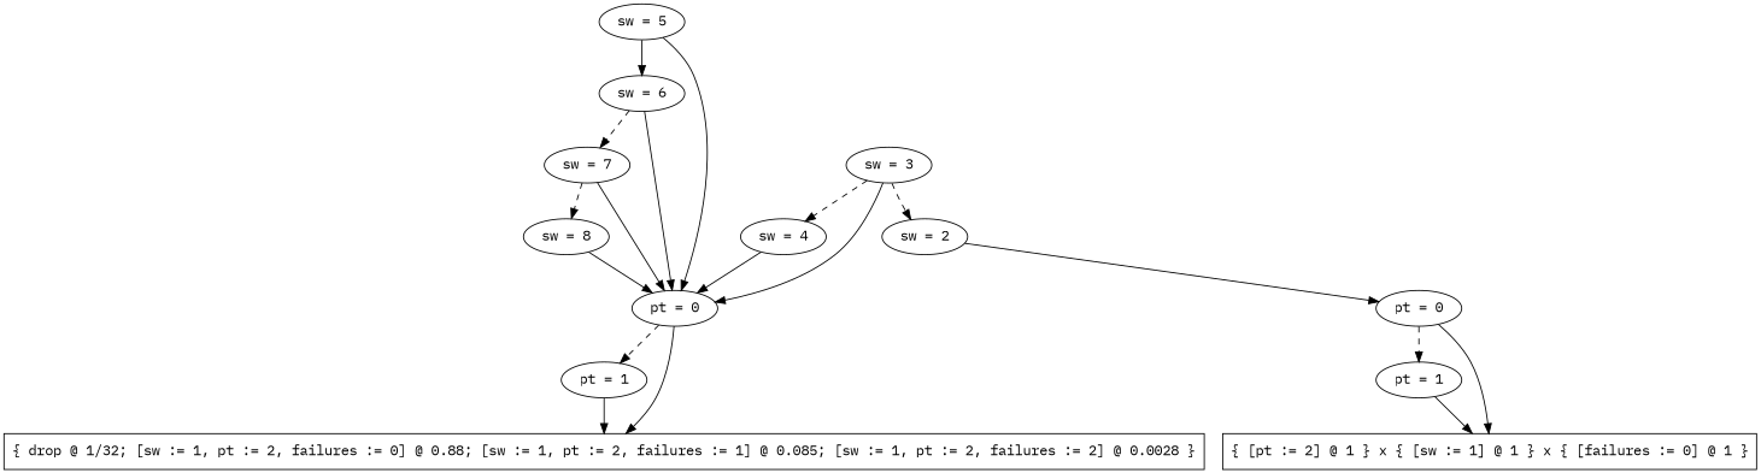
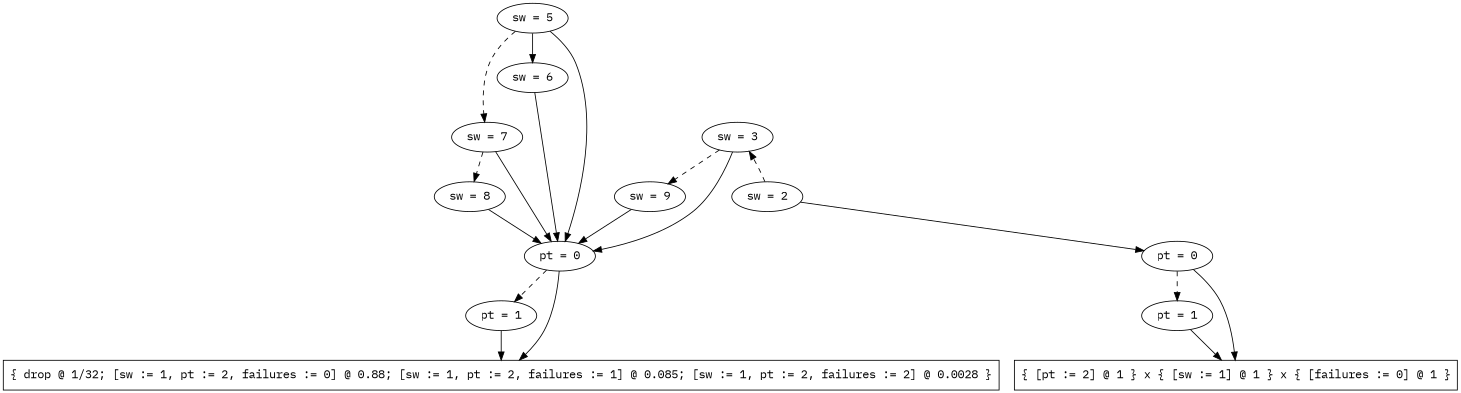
  digraph {
    fontname="IBM Plex Mono"
    node [fontname="IBM Plex Mono"]
    edge [fontname="IBM Plex Mono"]
-   n1 [label="sw = 4"]
+   n1 [label="sw = 9"]
    n2 [label="pt = 1"]
    n3 [label="pt = 1"]
    n4 [label="sw = 5"]
    n5 [label="sw = 3"]
    n6 [label="sw = 2"]
    n7 [label="sw = 7"]
    n8 [label="sw = 8"]
    n9 [label="sw = 6"]
    n10 [label="pt = 0"]
    n11 [label="pt = 0"]
    n12 [label="{ [pt := 2] @ 1 } x { [sw := 1] @ 1 } x { [failures := 0] @ 1 }" shape=box]
    n13 [label="{ drop @ 1/32; [sw := 1, pt := 2, failures := 0] @ 0.88; [sw := 1, pt := 2, failures := 1] @ 0.085; [sw := 1, pt := 2, failures := 2] @ 0.0028 }" shape=box]
    subgraph sub_1 {
      rank=same
      n1
    }
    subgraph sub_2 {
      rank=same
      n2
      n3
    }
    subgraph sub_3 {
      rank=same
      n4
    }
    subgraph sub_4 {
      rank=same
      n5
    }
    subgraph sub_5 {
      rank=same
      n6
    }
    subgraph sub_6 {
      rank=same
      n7
    }
    subgraph sub_7 {
      rank=same
      n8
    }
    subgraph sub_8 {
      rank=same
      n9
    }
    subgraph sub_9 {
      rank=same
      n10
      n11
    }
    n1 -> n11
    n2 -> n12
    n3 -> n13
    n4 -> n9 [style=solid]
    n4 -> n11
    n5 -> n1 [style=dashed]
    n5 -> n11
-   n5 -> n6 [style=dashed]
+   n6 -> n5 [style=dashed]
    n6 -> n10
    n7 -> n8 [style=dashed]
    n7 -> n11
    n8 -> n11
-   n9 -> n7 [style=dashed]
+   n4 -> n7 [style=dashed]
    n9 -> n11
    n10 -> n2 [style=dashed]
    n10 -> n12
    n11 -> n3 [style=dashed]
    n11 -> n13
  }
